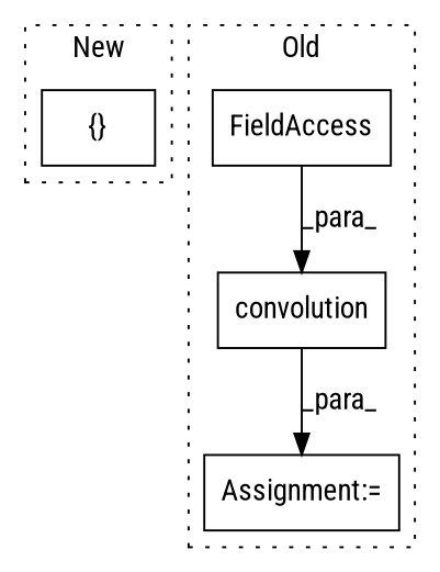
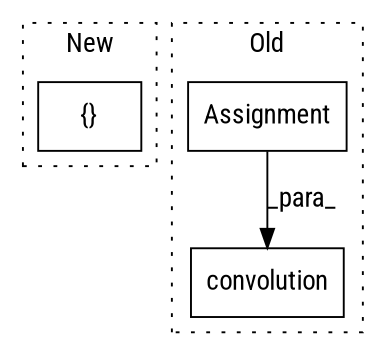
  digraph {
    fontname="Roboto Condensed"
    node [fontname="Roboto Condensed" shape=box]
    edge [fontname="Roboto Condensed"]
    n1 [a=4 l="1,1" label="{}" s="617,634"]
    n2 [a=32 l="12,1" label=convolution s="1064,1139"]
-   n3 [a=22 l=13 label=FieldAccess s=1050]
-   n4 [a=7 l=12 label="Assignment:=" s=1038]
+   n3 [a=22 l=13 label=Assignment s=1050]
    subgraph cluster_1 {
      label=New
      style=dotted
      n1
    }
    subgraph cluster_2 {
      label=Old
      style=dotted
      n2
      n3
-     n4
    }
-   n2 -> n4 [label=_para_]
    n3 -> n2 [label=_para_]
  }
